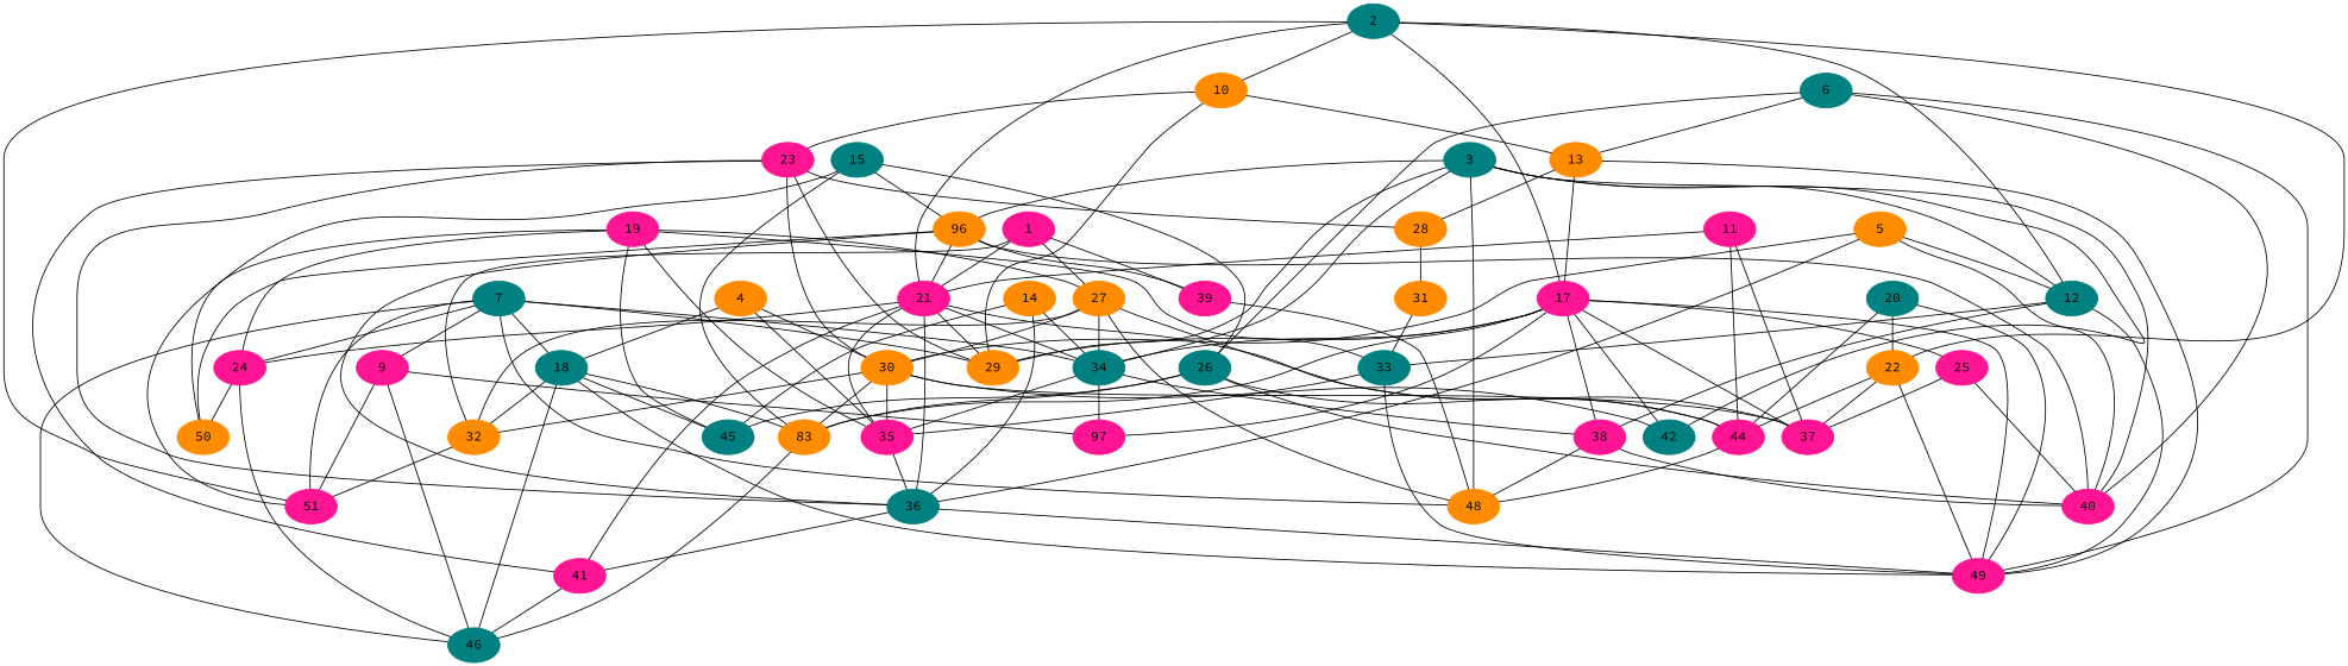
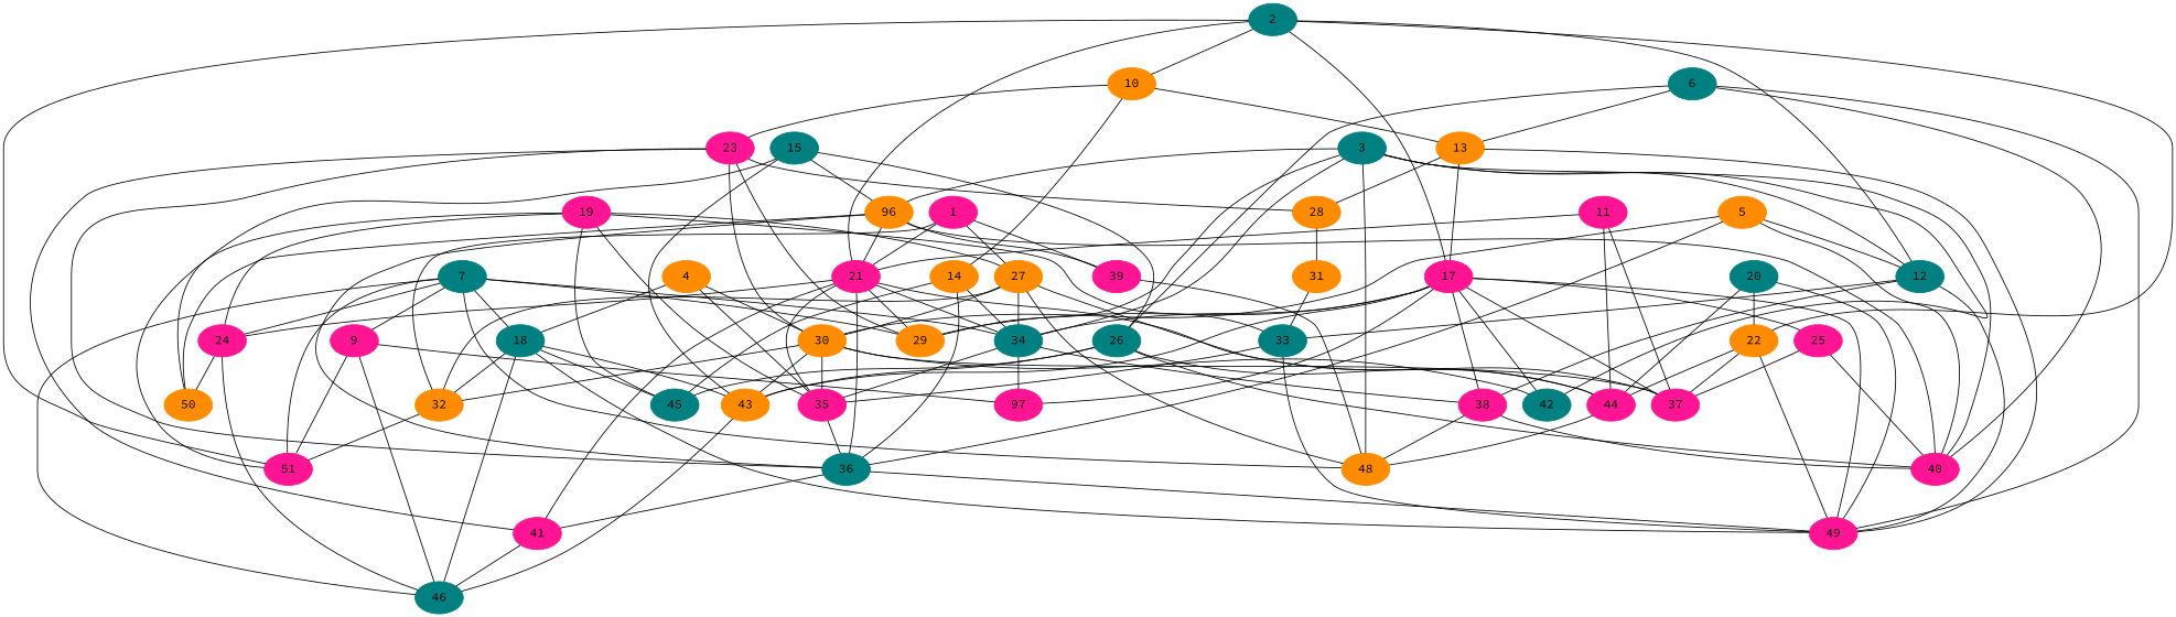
  graph {
    fontname="Source Code Pro"
    node [color=deeppink fontname="Source Code Pro" style=filled]
    edge [fontname="Source Code Pro" weight=1.0]
    1
    21
    27 [color=darkorange]
    32 [color=darkorange]
    39
    29 [color=darkorange]
    34 [color=teal]
    35
    36 [color=teal]
    24
    37
    41
    48 [color=darkorange]
    30 [color=darkorange]
    44
    51
    2 [color=teal]
    10 [color=darkorange]
    12 [color=teal]
    17
    22 [color=darkorange]
    13 [color=darkorange]
    14 [color=darkorange]
    23
    49
    33 [color=teal]
    38
    42 [color=teal]
    n29 [label=97]
-   43 [color=darkorange label=83]
+   43 [color=darkorange]
    25
    3 [color=teal]
    n33 [color=darkorange label=96]
    40
    50 [color=darkorange]
    4 [color=darkorange]
    18 [color=teal]
    46 [color=teal]
    45 [color=teal]
    5 [color=darkorange]
    6 [color=teal]
    26 [color=teal]
    28 [color=darkorange]
    7 [color=teal]
    9
    31 [color=darkorange]
    11
    15 [color=teal]
    19
    20 [color=teal]
    1 -- 21
    1 -- 27
    1 -- 32
    1 -- 39
    21 -- 29
    21 -- 34
    21 -- 35
    21 -- 36
    21 -- 24
    21 -- 37
    21 -- 41
    27 -- 32
    27 -- 34
    27 -- 48
    27 -- 30
    27 -- 44
    32 -- 51
    39 -- 48
    34 -- 35
    34 -- 38
    34 -- n29
    35 -- 36
    36 -- 41
    36 -- 49
    24 -- 50
    24 -- 46
    41 -- 46
    30 -- 32
    30 -- 35
    30 -- 37
    30 -- 42
    30 -- 43 [weight=2.0]
    44 -- 48 [weight=2.0]
    2 -- 21
    2 -- 51
    2 -- 10
    2 -- 12
    2 -- 17
    2 -- 22
    10 -- 13
-   10 -- 29
+   10 -- 14
    10 -- 23
    12 -- 49
    12 -- 33
    12 -- 38
    17 -- 29
    17 -- 34
    17 -- 37
    17 -- 49 [weight=2.0]
    17 -- 38
    17 -- 42 [weight=2.0]
    17 -- n29
    17 -- 43
    17 -- 25 [weight=2.0]
    22 -- 37
    22 -- 44
    22 -- 49
    13 -- 17
    13 -- 49
    13 -- 28
    14 -- 34 [weight=2.0]
    14 -- 36
    14 -- 45
    23 -- 29
    23 -- 36
    23 -- 41
    23 -- 30
    23 -- 28
    33 -- 35
    33 -- 49
    38 -- 48
    38 -- 40
    43 -- 46 [weight=2.0]
    25 -- 37
    25 -- 40
    3 -- 29
    3 -- 34
    3 -- 48
    3 -- 12
    3 -- 42
    3 -- n33
    3 -- 40
    n33 -- 21 [weight=2.0]
    n33 -- 39
    n33 -- 36
    n33 -- 40
    n33 -- 50
    4 -- 35
    4 -- 30
    4 -- 18
    18 -- 32
    18 -- 49
    18 -- 43
    18 -- 46
    18 -- 45
    5 -- 36
    5 -- 30
    5 -- 12
    5 -- 40
    6 -- 13
    6 -- 49
    6 -- 40
    6 -- 26
    26 -- 44
    26 -- 43
    26 -- 40
    26 -- 45
    28 -- 31
    7 -- 29 [weight=2.0]
    7 -- 34
    7 -- 24
    7 -- 48
    7 -- 51
    7 -- 18
    7 -- 46 [weight=2.0]
    7 -- 9
    9 -- 51
    9 -- n29
    9 -- 46
    31 -- 33
    11 -- 21
    11 -- 37
    11 -- 44
    15 -- 43
    15 -- n33
    15 -- 50 [weight=2.0]
    15 -- 26
    19 -- 27
    19 -- 35
    19 -- 24
    19 -- 51
    19 -- 33
    19 -- 45
    20 -- 44
    20 -- 22
    20 -- 49
  }
